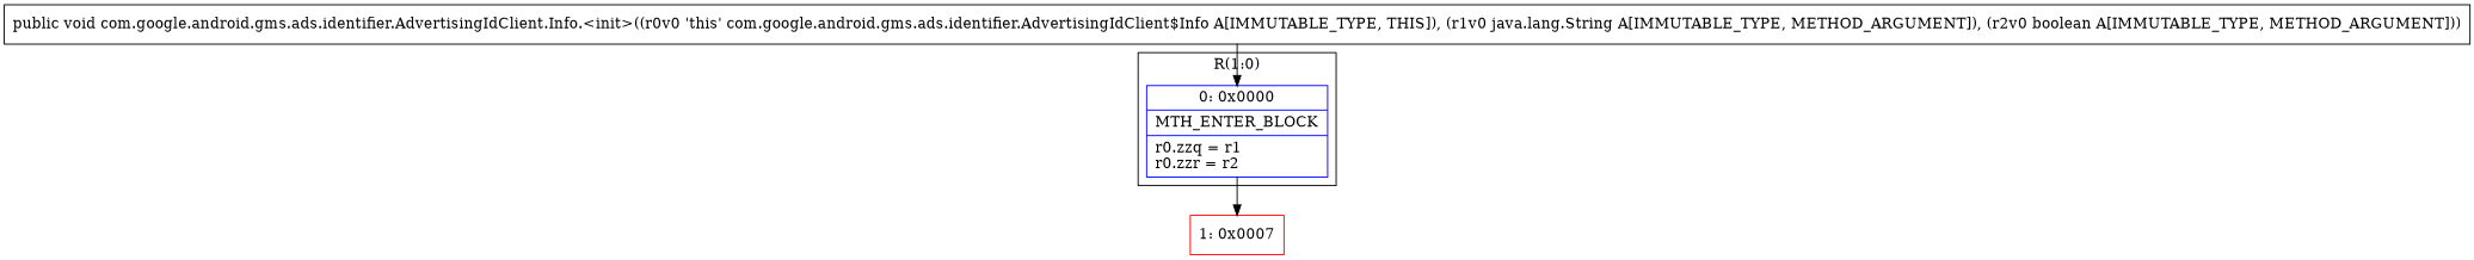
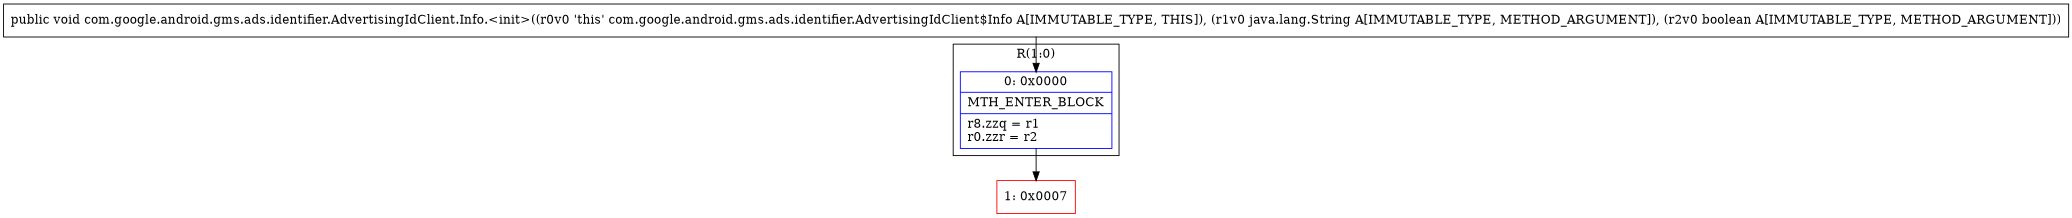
  digraph {
    node [shape=record]
-   n1 [color=blue label="{0\:\ 0x0000|MTH_ENTER_BLOCK\l|r0.zzq = r1\lr0.zzr = r2\l}"]
+   n1 [color=blue label="{0\:\ 0x0000|MTH_ENTER_BLOCK\l|r8.zzq = r1\lr0.zzr = r2\l}"]
    n2 [color=red label="{1\:\ 0x0007}"]
    n3 [label="{public void com.google.android.gms.ads.identifier.AdvertisingIdClient.Info.\<init\>((r0v0 'this' com.google.android.gms.ads.identifier.AdvertisingIdClient$Info A[IMMUTABLE_TYPE, THIS]), (r1v0 java.lang.String A[IMMUTABLE_TYPE, METHOD_ARGUMENT]), (r2v0 boolean A[IMMUTABLE_TYPE, METHOD_ARGUMENT])) }"]
    subgraph cluster_1 {
      label="R(1:0)"
      n1
    }
    n1 -> n2
    n3 -> n1
  }
